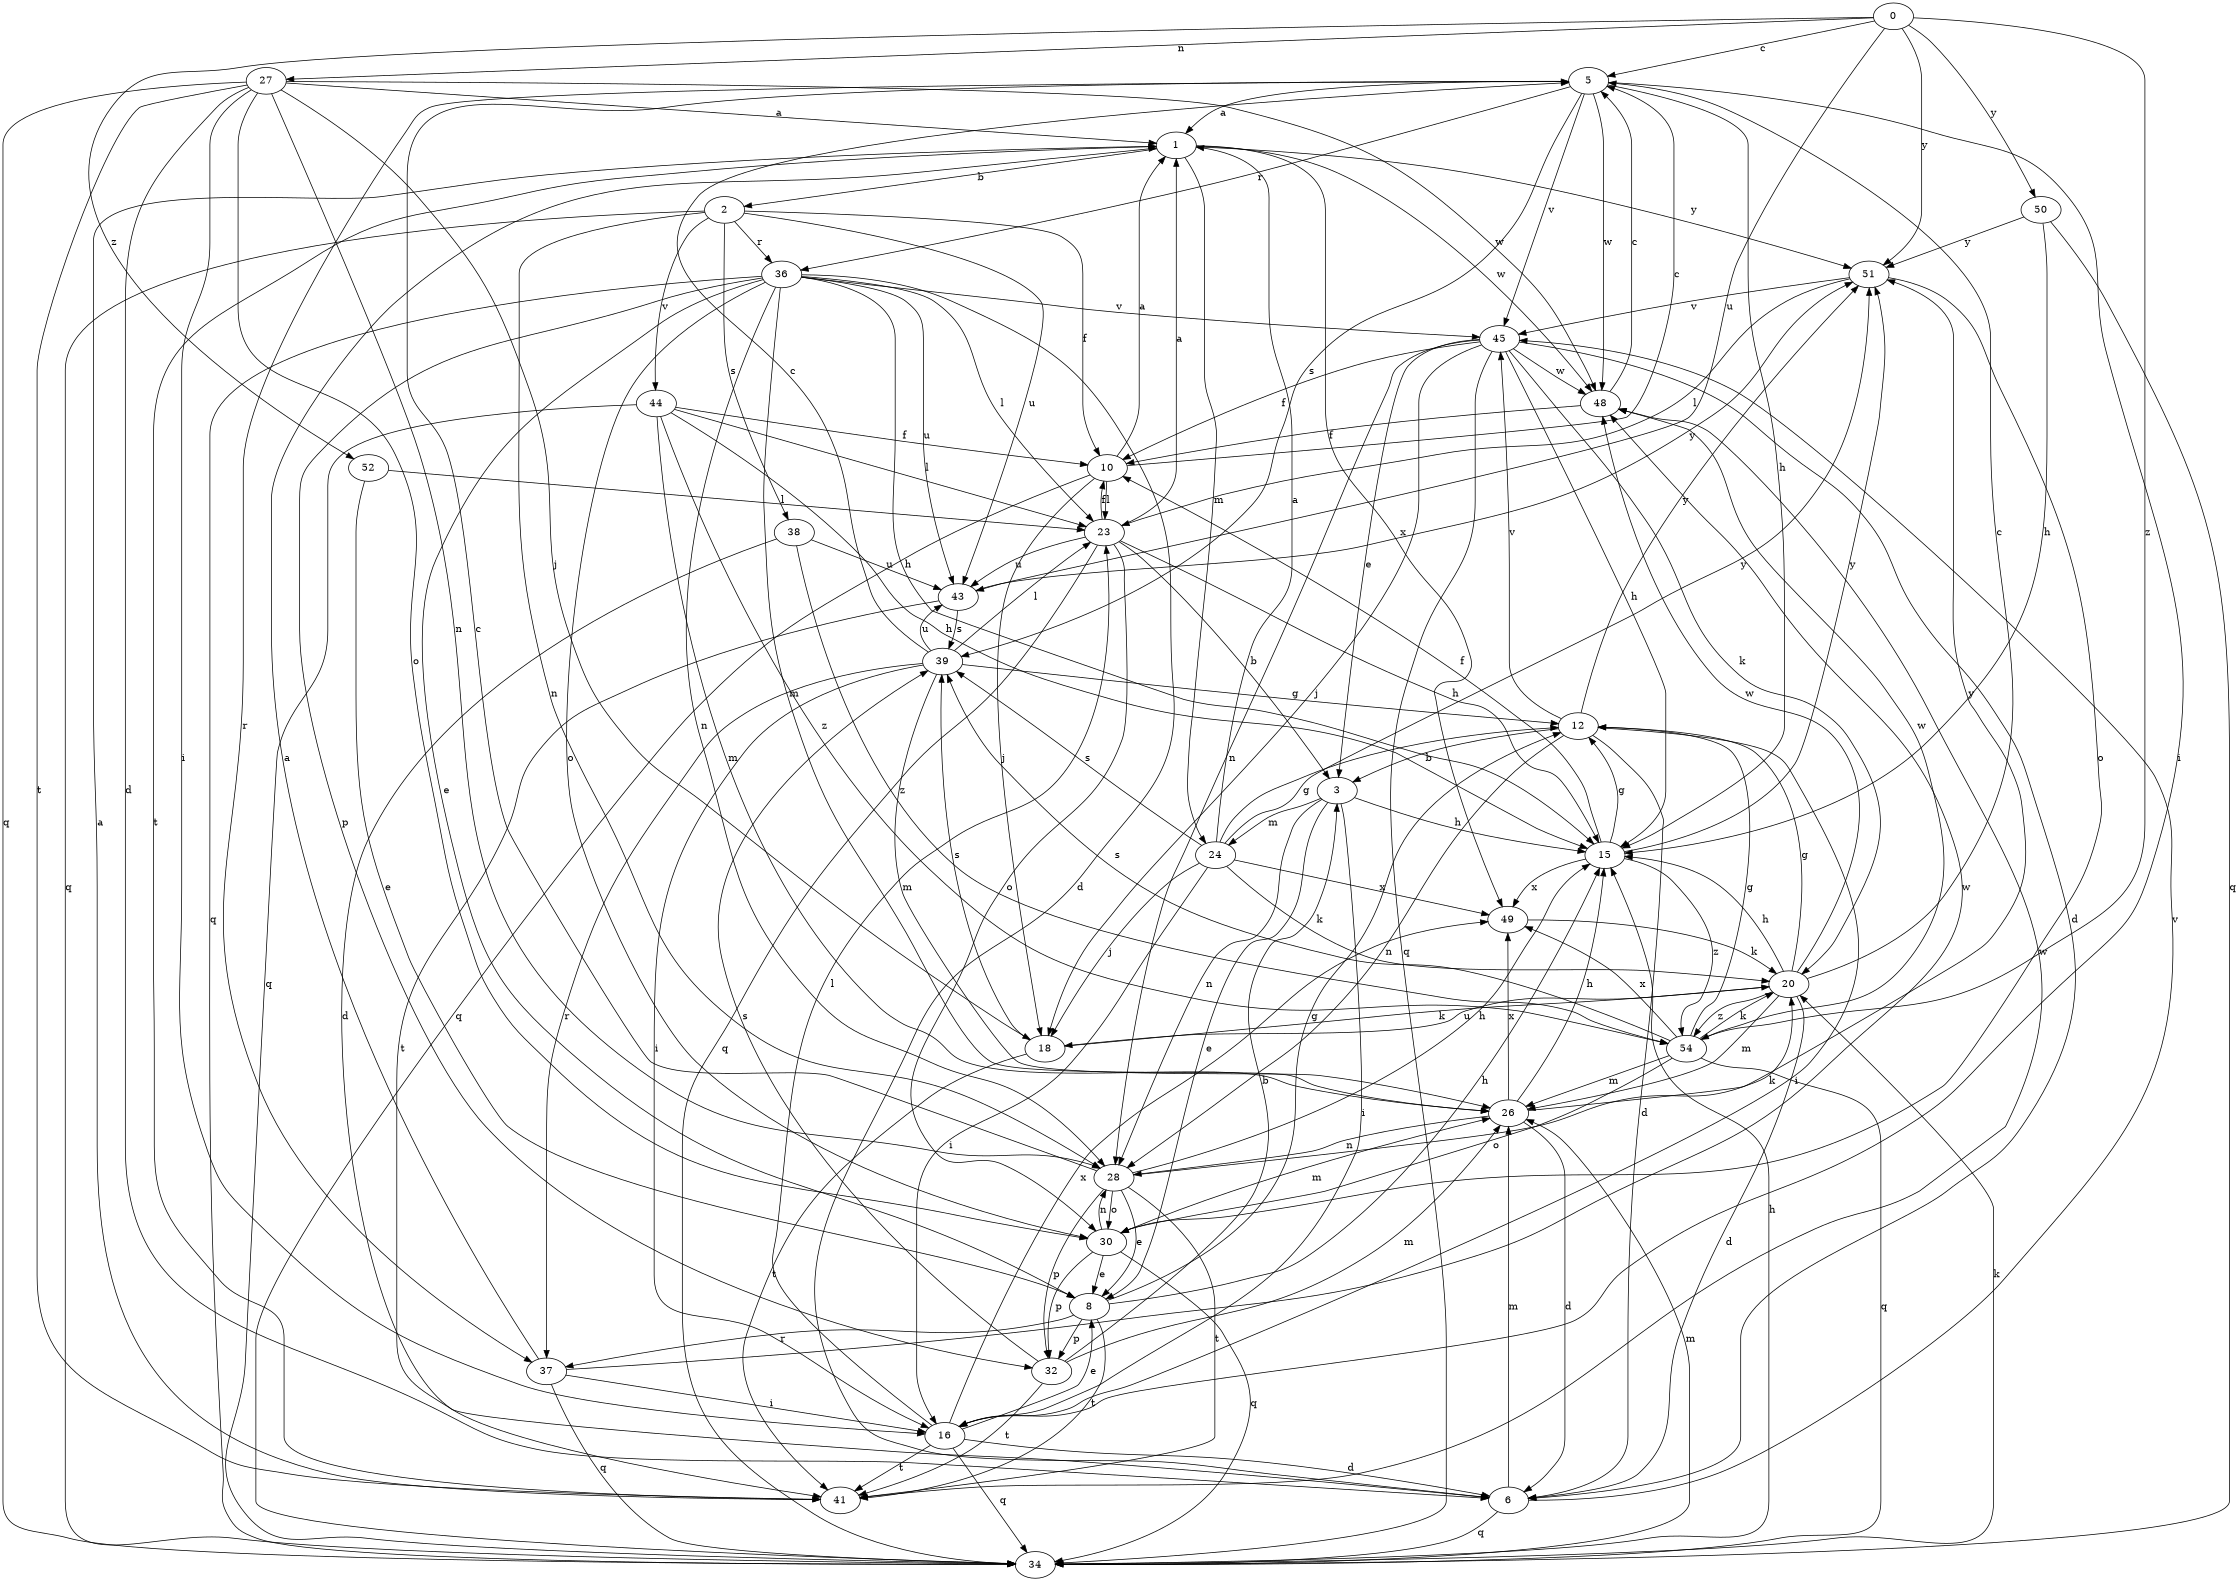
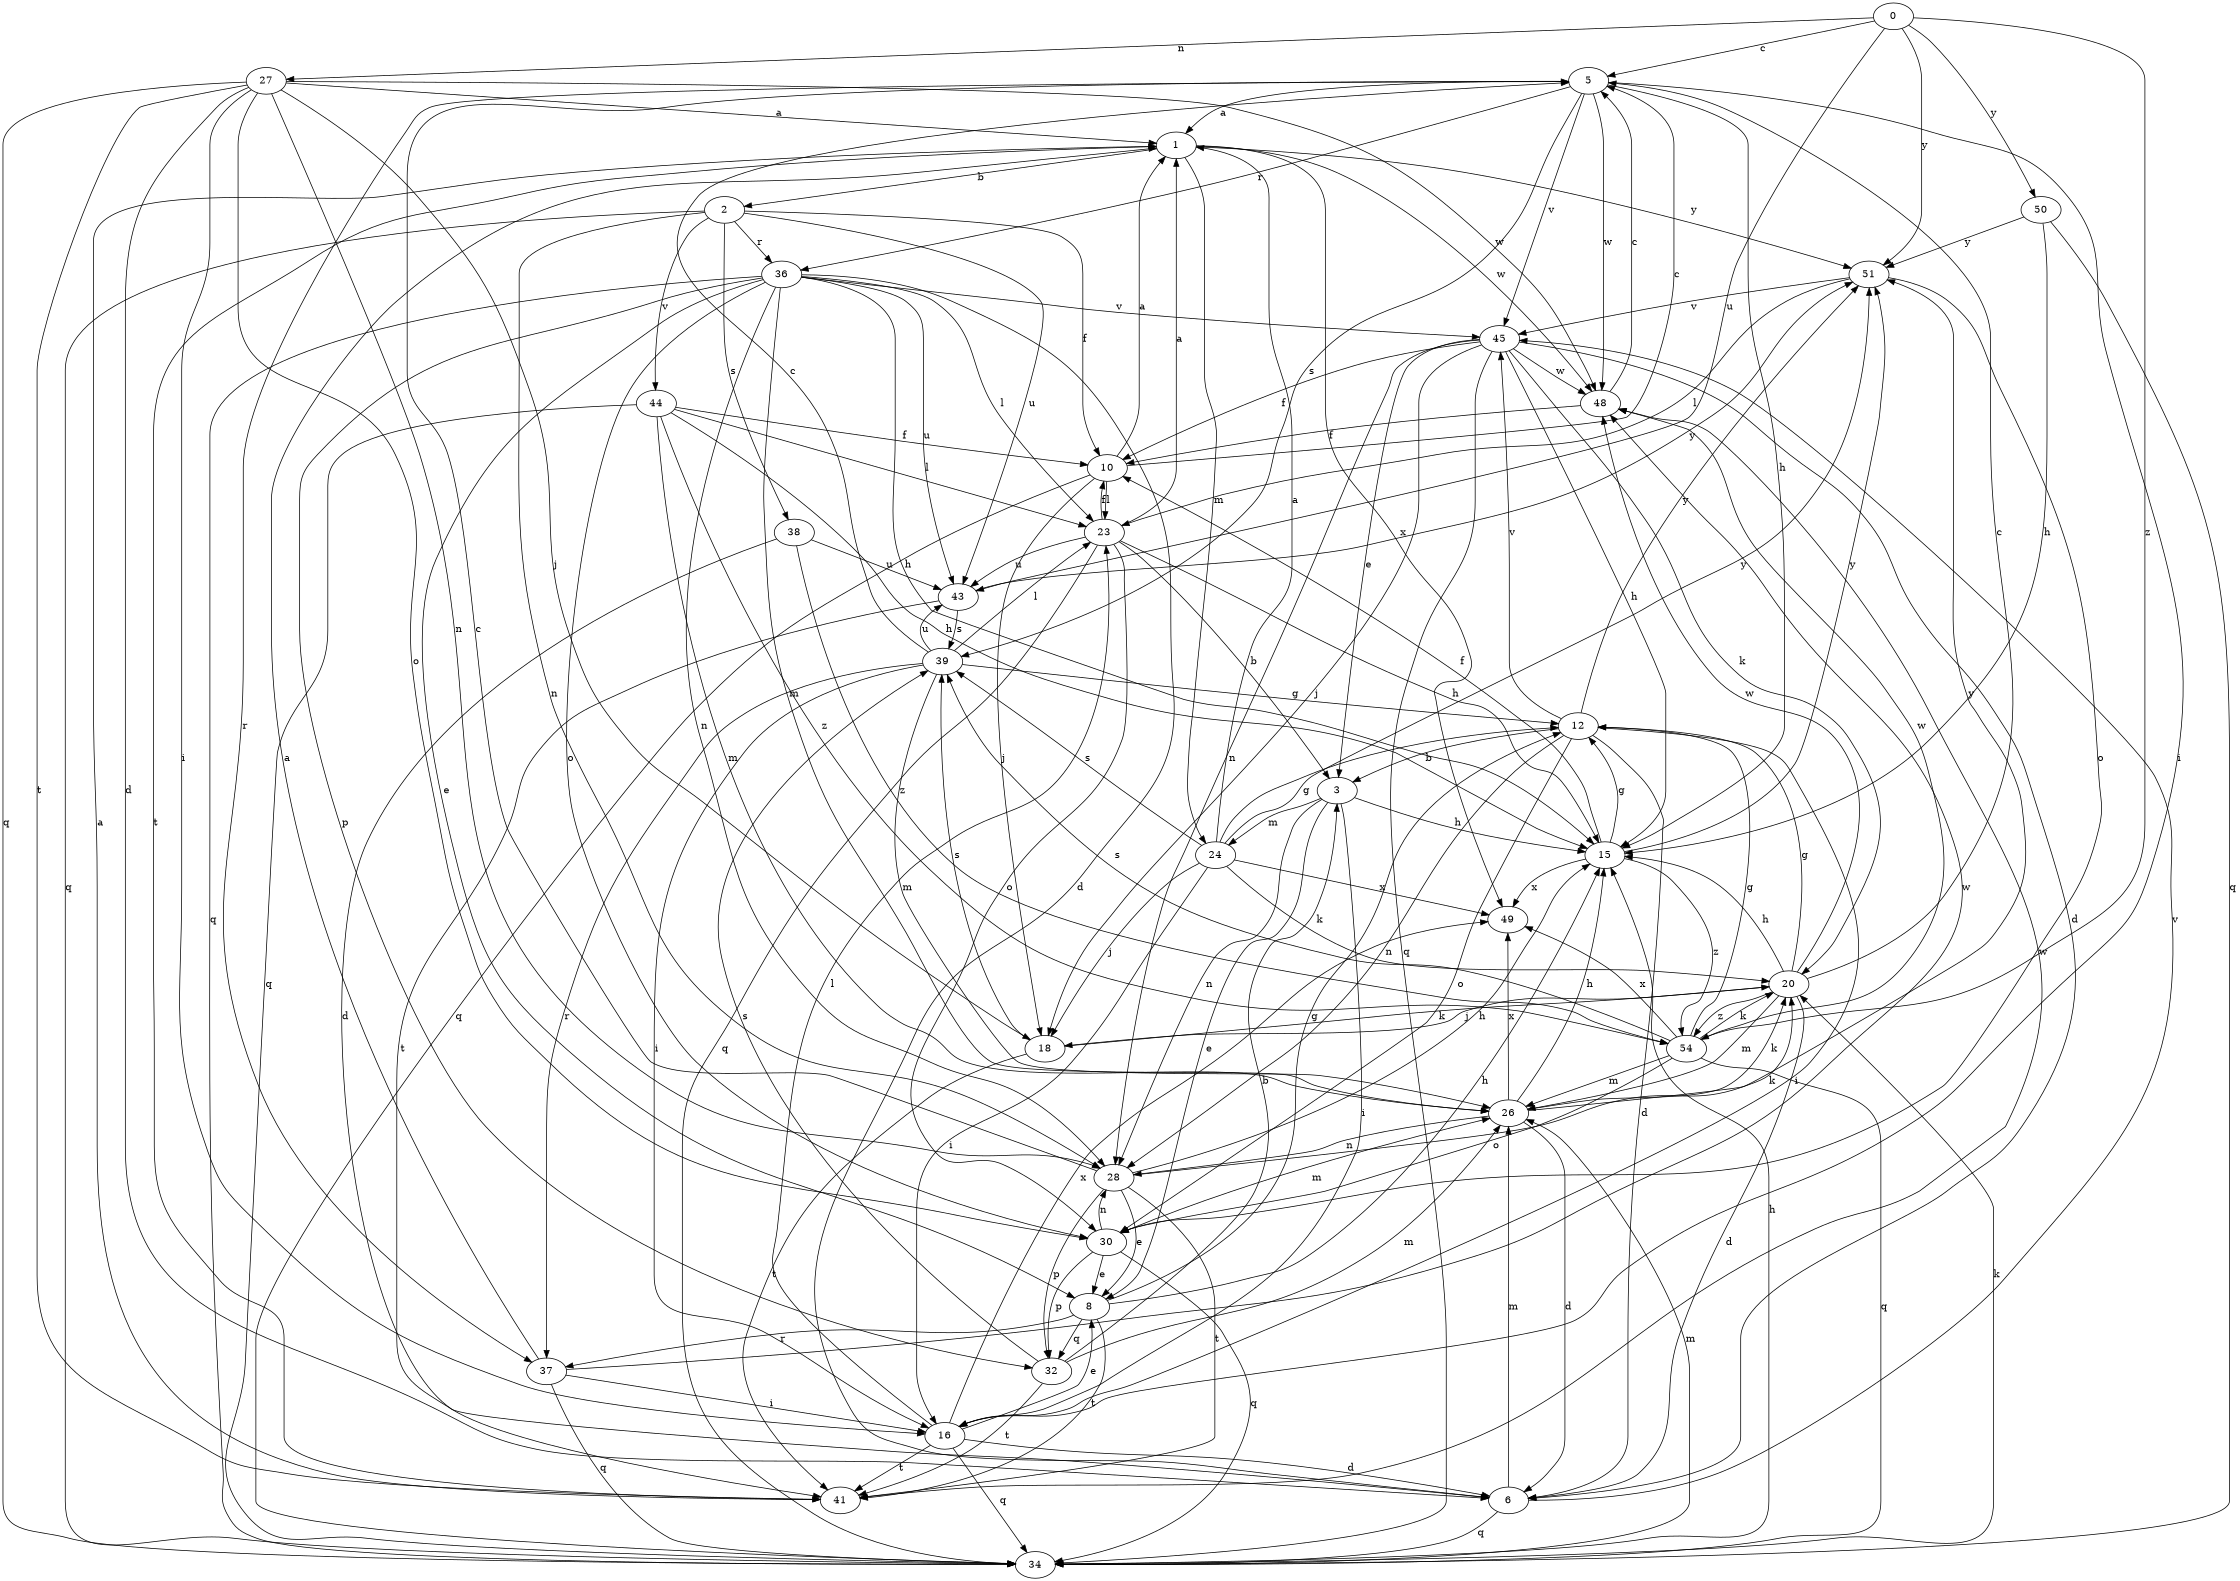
  strict digraph {
    0
    5
    27
    43
    50
    51
-   52
    54
    1
    48
    36
    15
    16
    37
    39
    45
    41
    28
    34
    6
    18
    30
    23
    8
    49
    26
    12
    20
    2
    24
    10
    38
    44
    32
    3
    0 -> 5 [label=c]
    0 -> 27 [label=n]
    0 -> 43 [label=u]
    0 -> 50 [label=y]
    0 -> 51 [label=y]
-   0 -> 52 [label=z]
    0 -> 54 [label=z]
    5 -> 1 [label=a]
    5 -> 48 [label=w]
    5 -> 36 [label=r]
    5 -> 15 [label=h]
    5 -> 16 [label=i]
    5 -> 37 [label=r]
    5 -> 39 [label=s]
    5 -> 45 [label=v]
    27 -> 1 [label=a]
    27 -> 48 [label=w]
    27 -> 16 [label=i]
    27 -> 41 [label=t]
    27 -> 28 [label=n]
    27 -> 34 [label=q]
    27 -> 6 [label=d]
    27 -> 18 [label=j]
    27 -> 30 [label=o]
    43 -> 51 [label=y]
    43 -> 39 [label=s]
    43 -> 41 [label=t]
    50 -> 51 [label=y]
    50 -> 15 [label=h]
    50 -> 34 [label=q]
    51 -> 45 [label=v]
    51 -> 30 [label=o]
    51 -> 23 [label=l]
-   52 -> 23 [label=l]
-   52 -> 8 [label=e]
    54 -> 48 [label=w]
    54 -> 39 [label=s]
    54 -> 34 [label=q]
    54 -> 30 [label=o]
    54 -> 49 [label=x]
    54 -> 26 [label=m]
    54 -> 12 [label=g]
    54 -> 20 [label=k]
    1 -> 51 [label=y]
    1 -> 48 [label=w]
    1 -> 41 [label=t]
    1 -> 49 [label=x]
    1 -> 2 [label=b]
    1 -> 24 [label=m]
    48 -> 5 [label=c]
    48 -> 10 [label=f]
    36 -> 43 [label=u]
    36 -> 15 [label=h]
    36 -> 45 [label=v]
    36 -> 28 [label=n]
    36 -> 34 [label=q]
    36 -> 6 [label=d]
    36 -> 30 [label=o]
    36 -> 23 [label=l]
    36 -> 8 [label=e]
    36 -> 26 [label=m]
    36 -> 32 [label=p]
    15 -> 51 [label=y]
    15 -> 54 [label=z]
    15 -> 49 [label=x]
    15 -> 12 [label=g]
    15 -> 10 [label=f]
    16 -> 41 [label=t]
    16 -> 34 [label=q]
    16 -> 6 [label=d]
    16 -> 23 [label=l]
    16 -> 8 [label=e]
    16 -> 49 [label=x]
    37 -> 1 [label=a]
    37 -> 48 [label=w]
    37 -> 16 [label=i]
    37 -> 34 [label=q]
    39 -> 5 [label=c]
    39 -> 43 [label=u]
    39 -> 16 [label=i]
    39 -> 37 [label=r]
    39 -> 23 [label=l]
    39 -> 26 [label=m]
    39 -> 12 [label=g]
    45 -> 48 [label=w]
    45 -> 15 [label=h]
    45 -> 28 [label=n]
    45 -> 34 [label=q]
    45 -> 6 [label=d]
    45 -> 18 [label=j]
    45 -> 20 [label=k]
    45 -> 10 [label=f]
    45 -> 3 [label=e]
    41 -> 1 [label=a]
    41 -> 48 [label=w]
    28 -> 5 [label=c]
    28 -> 15 [label=h]
    28 -> 41 [label=t]
-   28 -> 30 [label=o]
+   12 -> 30 [label=o]
    28 -> 8 [label=e]
    28 -> 20 [label=k]
    28 -> 32 [label=p]
    34 -> 15 [label=h]
    34 -> 26 [label=m]
    34 -> 20 [label=k]
    6 -> 45 [label=v]
    6 -> 34 [label=q]
    6 -> 26 [label=m]
    18 -> 39 [label=s]
    18 -> 41 [label=t]
    18 -> 20 [label=k]
    30 -> 28 [label=n]
    30 -> 34 [label=q]
    30 -> 8 [label=e]
    30 -> 26 [label=m]
    30 -> 32 [label=p]
    23 -> 43 [label=u]
    23 -> 1 [label=a]
    23 -> 15 [label=h]
    23 -> 34 [label=q]
    23 -> 30 [label=o]
    23 -> 10 [label=f]
    23 -> 3 [label=b]
    8 -> 15 [label=h]
    8 -> 37 [label=r]
    8 -> 41 [label=t]
    8 -> 12 [label=g]
-   8 -> 32 [label=p]
+   8 -> 32 [label=q]
    26 -> 51 [label=y]
    26 -> 15 [label=h]
    26 -> 28 [label=n]
    26 -> 6 [label=d]
    26 -> 49 [label=x]
-   49 -> 20 [label=k]
+   26 -> 20 [label=k]
    12 -> 51 [label=y]
    12 -> 16 [label=i]
    12 -> 45 [label=v]
    12 -> 28 [label=n]
    12 -> 6 [label=d]
    12 -> 3 [label=b]
    20 -> 5 [label=c]
    20 -> 54 [label=z]
    20 -> 48 [label=w]
    20 -> 15 [label=h]
    20 -> 6 [label=d]
-   20 -> 18 [label=u]
+   20 -> 18 [label=j]
    20 -> 26 [label=m]
    20 -> 12 [label=g]
    2 -> 43 [label=u]
    2 -> 36 [label=r]
    2 -> 28 [label=n]
    2 -> 34 [label=q]
    2 -> 10 [label=f]
    2 -> 38 [label=s]
    2 -> 44 [label=v]
    24 -> 51 [label=y]
    24 -> 1 [label=a]
    24 -> 16 [label=i]
    24 -> 39 [label=s]
    24 -> 18 [label=j]
    24 -> 49 [label=x]
    24 -> 12 [label=g]
    24 -> 20 [label=k]
    10 -> 5 [label=c]
    10 -> 1 [label=a]
    10 -> 34 [label=q]
    10 -> 18 [label=j]
    10 -> 23 [label=l]
    38 -> 43 [label=u]
    38 -> 54 [label=z]
    38 -> 6 [label=d]
    44 -> 54 [label=z]
    44 -> 15 [label=h]
    44 -> 34 [label=q]
    44 -> 23 [label=l]
    44 -> 26 [label=m]
    44 -> 10 [label=f]
    32 -> 39 [label=s]
    32 -> 41 [label=t]
    32 -> 26 [label=m]
    32 -> 3 [label=b]
    3 -> 15 [label=h]
    3 -> 16 [label=i]
    3 -> 28 [label=n]
    3 -> 8 [label=e]
    3 -> 24 [label=m]
  }
